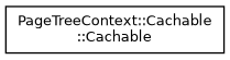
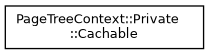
  digraph {
    rankdir=LR
-   n1 [color=black fillcolor=white fontname=Helvetica fontsize=10 height=0.2 label="PageTreeContext::Cachable\l::Cachable" shape=record style=filled width=0.4]
+   n1 [color=black fillcolor=white fontname=Helvetica fontsize=10 height=0.2 label="PageTreeContext::Private\l::Cachable" shape=record style=filled width=0.4]
  }
